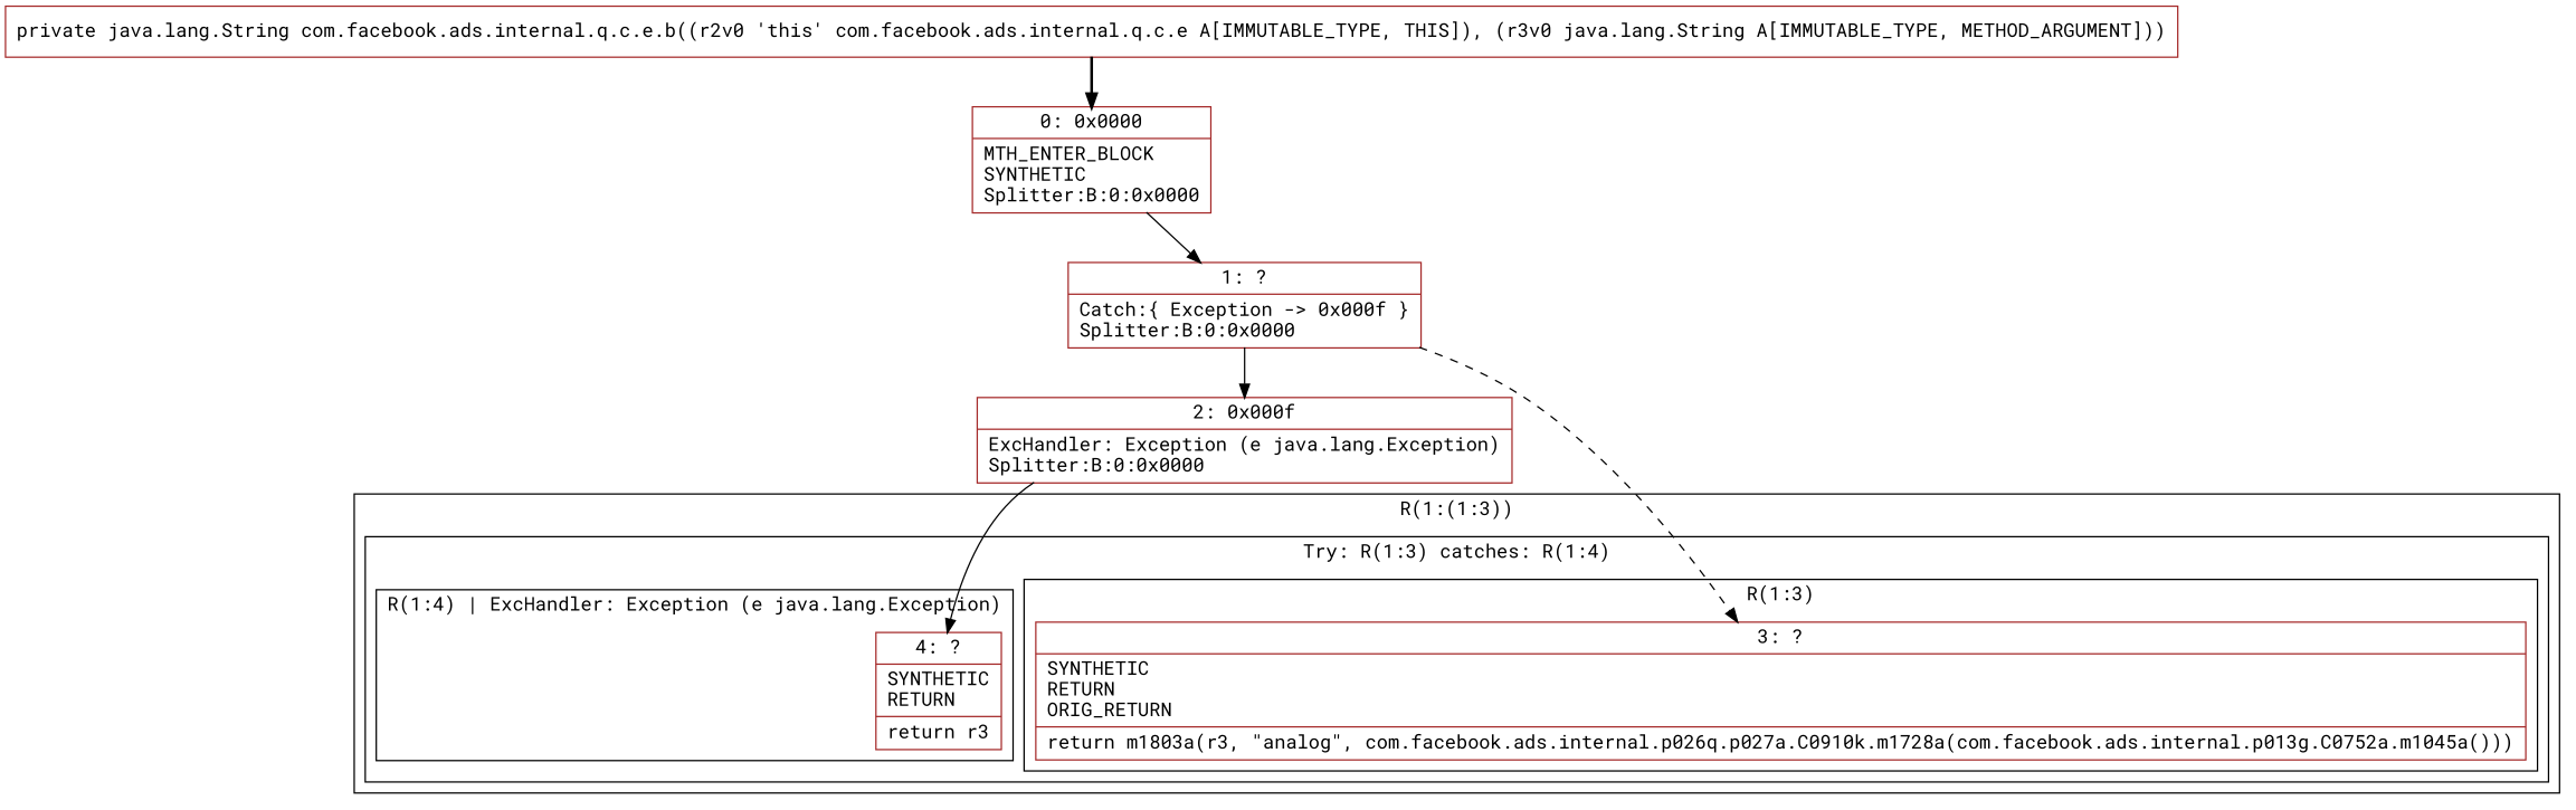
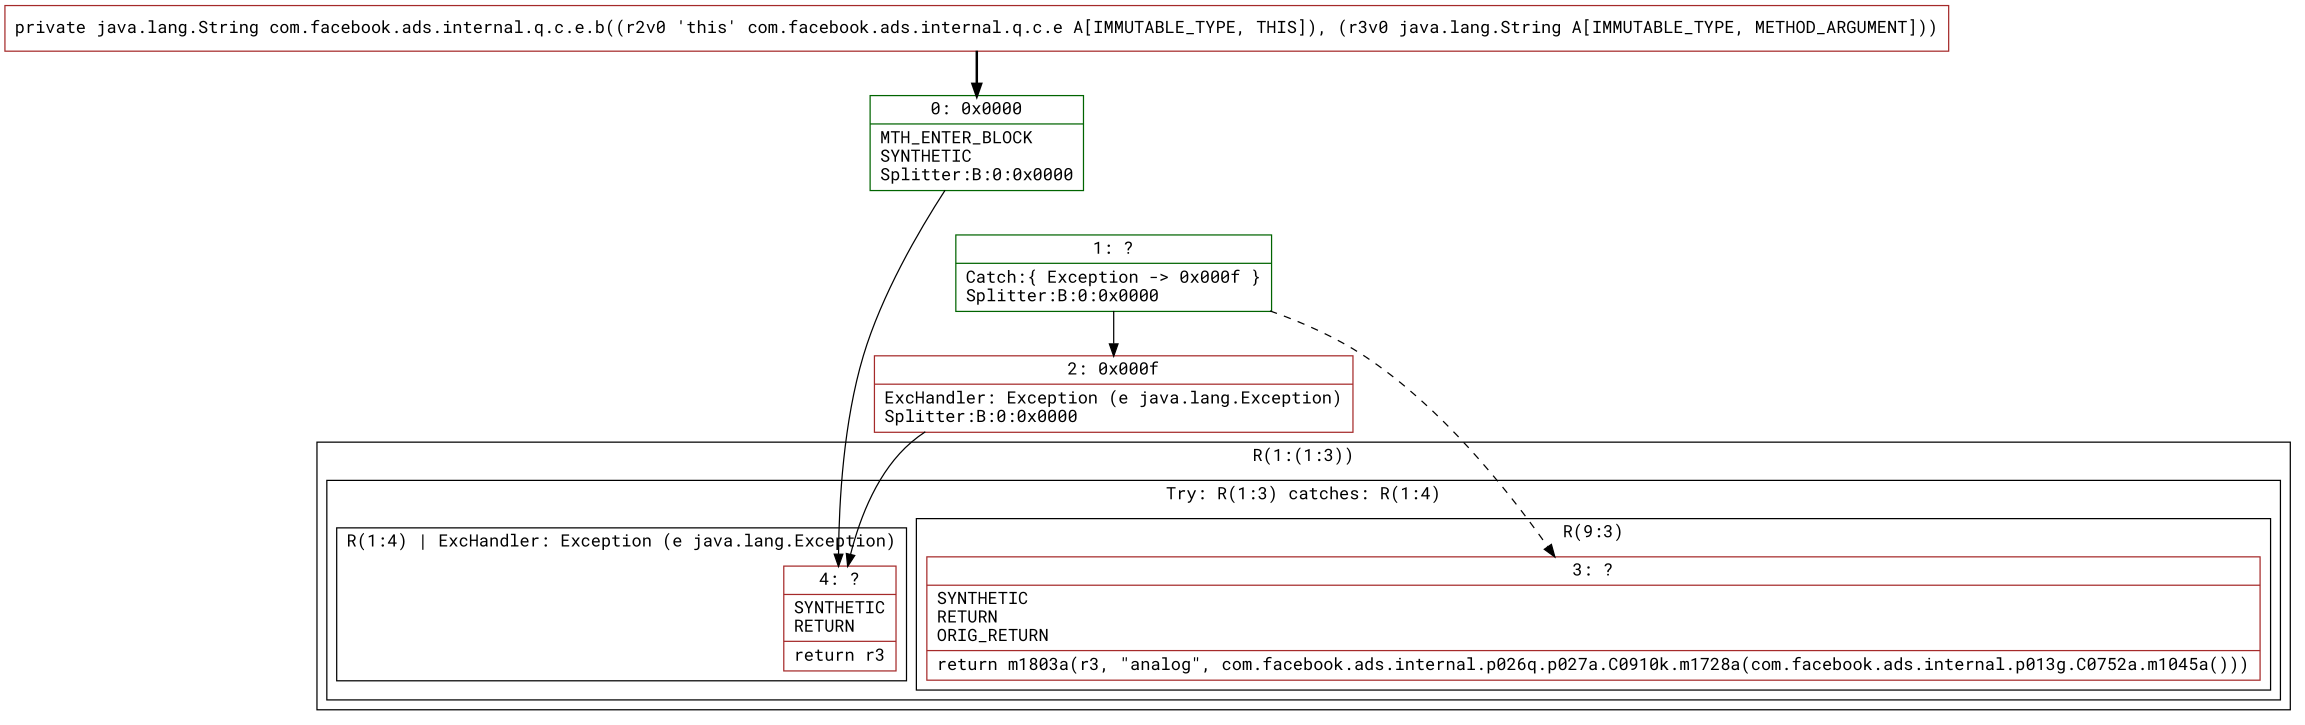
  digraph {
    fontname="Roboto Mono"
    node [color=brown fontname="Roboto Mono" shape=record]
    edge [fontname="Roboto Mono" style=solid]
    n1 [label="{3\:\ ?|SYNTHETIC\lRETURN\lORIG_RETURN\l|return m1803a(r3, \"analog\", com.facebook.ads.internal.p026q.p027a.C0910k.m1728a(com.facebook.ads.internal.p013g.C0752a.m1045a()))\l}"]
    n2 [label="{4\:\ ?|SYNTHETIC\lRETURN\l|return r3\l}"]
-   n3 [label="{0\:\ 0x0000|MTH_ENTER_BLOCK\lSYNTHETIC\lSplitter:B:0:0x0000\l}"]
-   n4 [label="{1\:\ ?|Catch:\{ Exception \-\> 0x000f \}\lSplitter:B:0:0x0000\l}"]
+   n3 [color=darkgreen label="{0\:\ 0x0000|MTH_ENTER_BLOCK\lSYNTHETIC\lSplitter:B:0:0x0000\l}"]
+   n4 [color=darkgreen label="{1\:\ ?|Catch:\{ Exception \-\> 0x000f \}\lSplitter:B:0:0x0000\l}"]
    n5 [label="{2\:\ 0x000f|ExcHandler: Exception (e java.lang.Exception)\lSplitter:B:0:0x0000\l}"]
    n6 [label="{private java.lang.String com.facebook.ads.internal.q.c.e.b((r2v0 'this' com.facebook.ads.internal.q.c.e A[IMMUTABLE_TYPE, THIS]), (r3v0 java.lang.String A[IMMUTABLE_TYPE, METHOD_ARGUMENT])) }"]
    subgraph cluster_1 {
      label="R(1:(1:3))"
      subgraph cluster_2 {
        label="Try: R(1:3) catches: R(1:4)"
        subgraph cluster_3 {
-         label="R(1:3)"
+         label="R(9:3)"
          n1
        }
        subgraph cluster_4 {
          label="R(1:4) | ExcHandler: Exception (e java.lang.Exception)\l"
          n2
        }
      }
    }
    subgraph cluster_5 {
      label="R(1:4) | ExcHandler: Exception (e java.lang.Exception)\l"
    }
-   n3 -> n4
+   n3 -> n2
    n4 -> n1 [style=dashed]
    n4 -> n5
    n5 -> n2
    n6 -> n3 [style=bold]
  }
